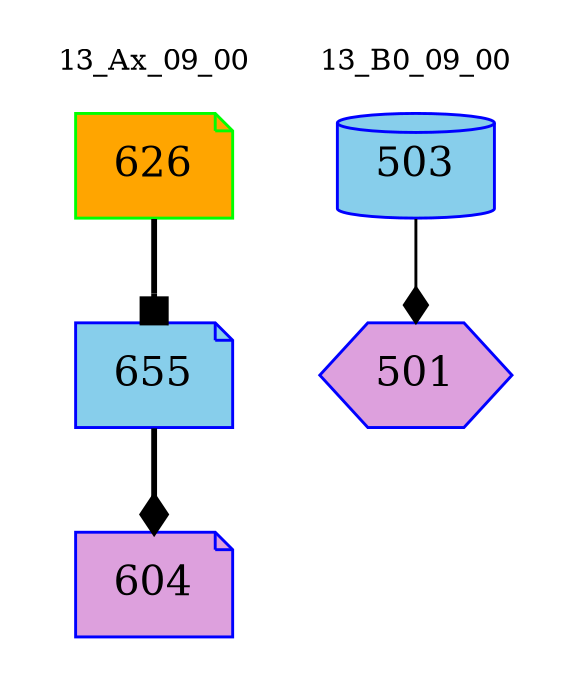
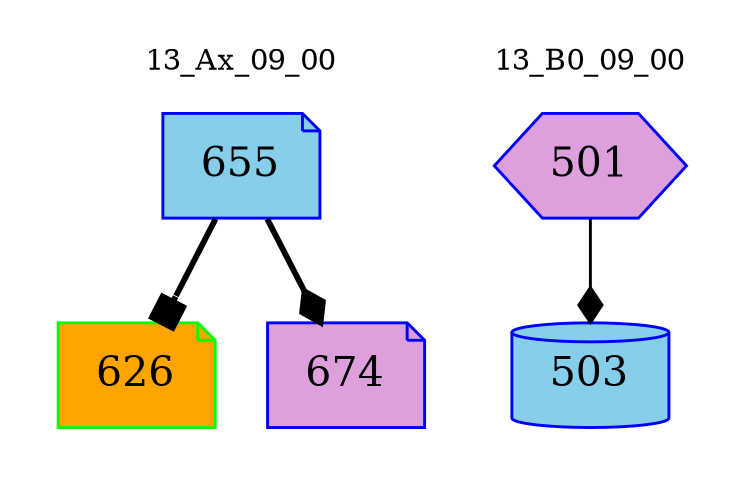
  digraph {
    node [color=blue fillcolor=skyblue shape=note style=filled]
    edge [arrowhead=diamond color=black style=bold]
    n1 [label=655]
    n2 [color=green fillcolor=orange label=626]
-   n3 [fillcolor=plum label=604]
+   n3 [fillcolor=plum label=674]
    n4 [label=503 shape=cylinder]
    n5 [fillcolor=plum label=501 shape=hexagon]
    subgraph cluster_1 {
      color=white
      fontsize=10
      label="13_Ax_09_00"
      n1
      n2
      n3
    }
    subgraph cluster_2 {
      color=white
      fontsize=10
      label="13_B0_09_00"
      n4
      n5
    }
-   n2 -> n1 [arrowhead=box]
+   n1 -> n2 [arrowhead=box]
    n1 -> n3
-   n4 -> n5 [style=solid]
+   n5 -> n4 [style=solid]
  }
